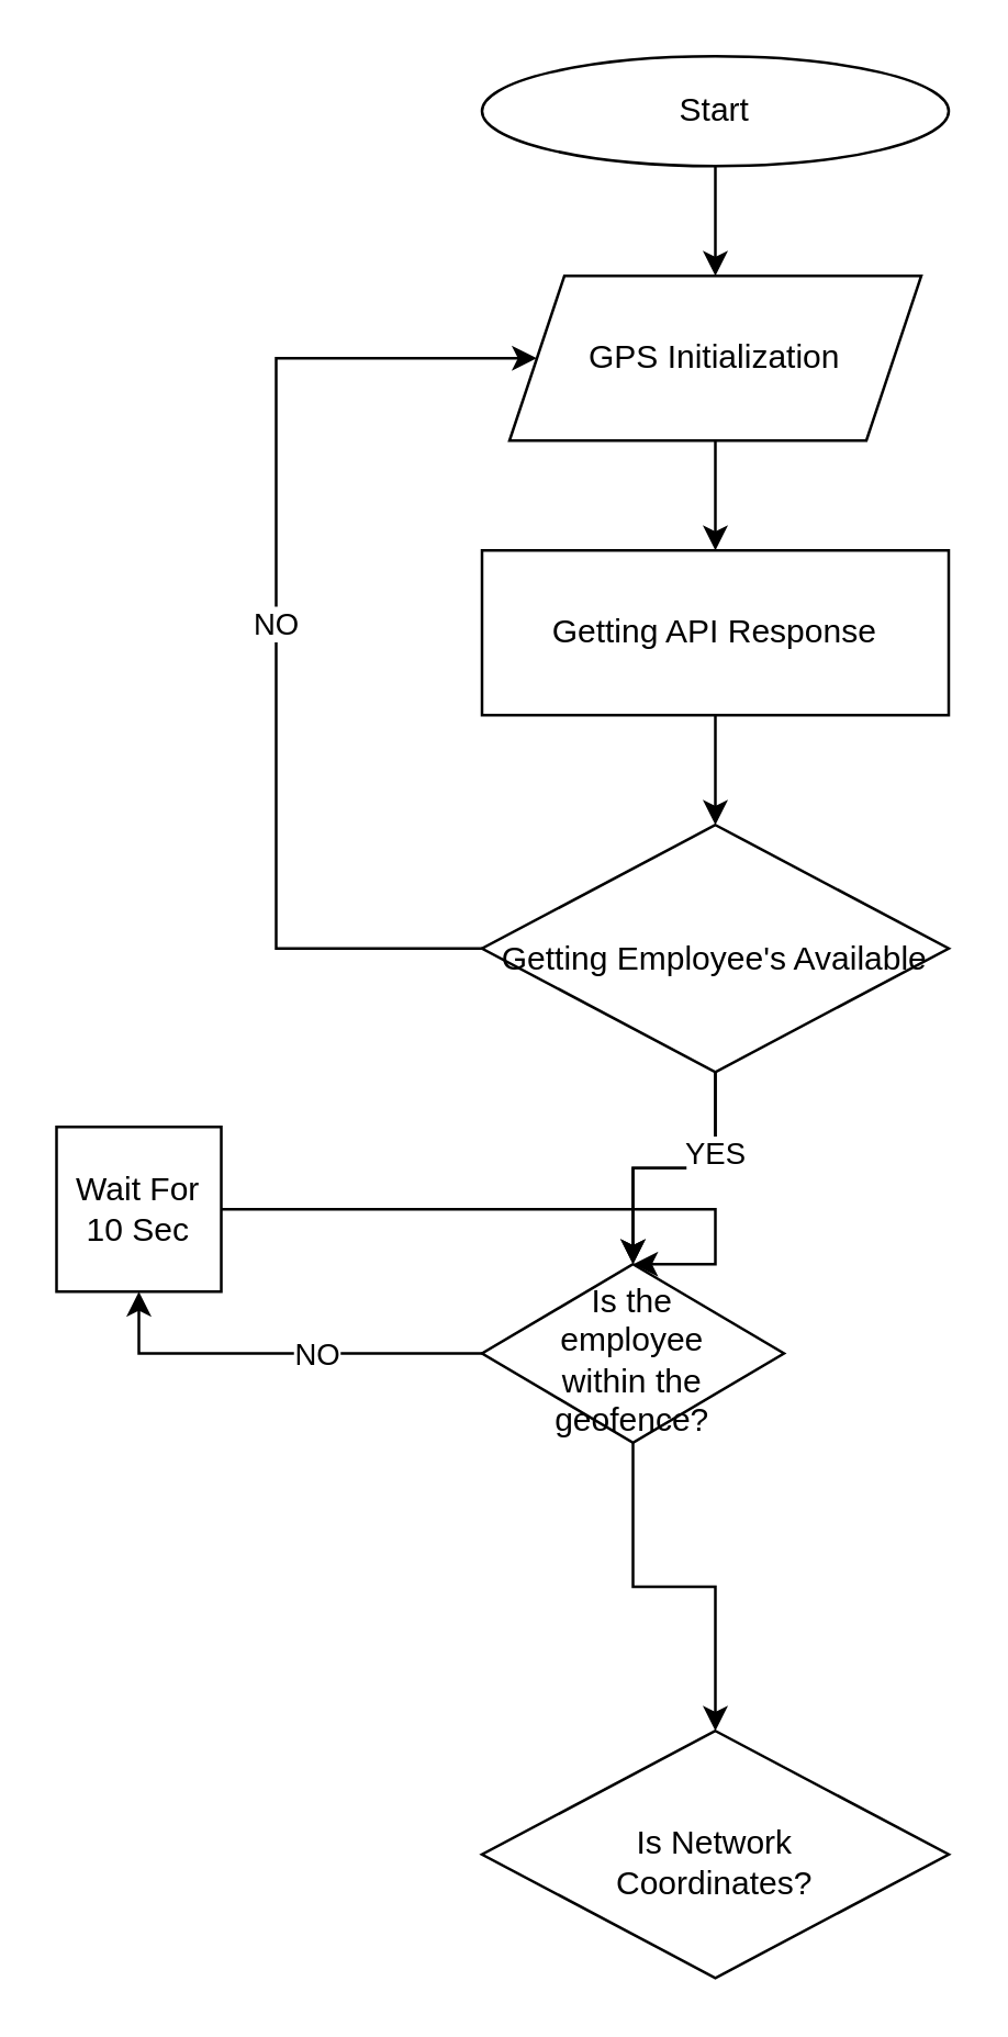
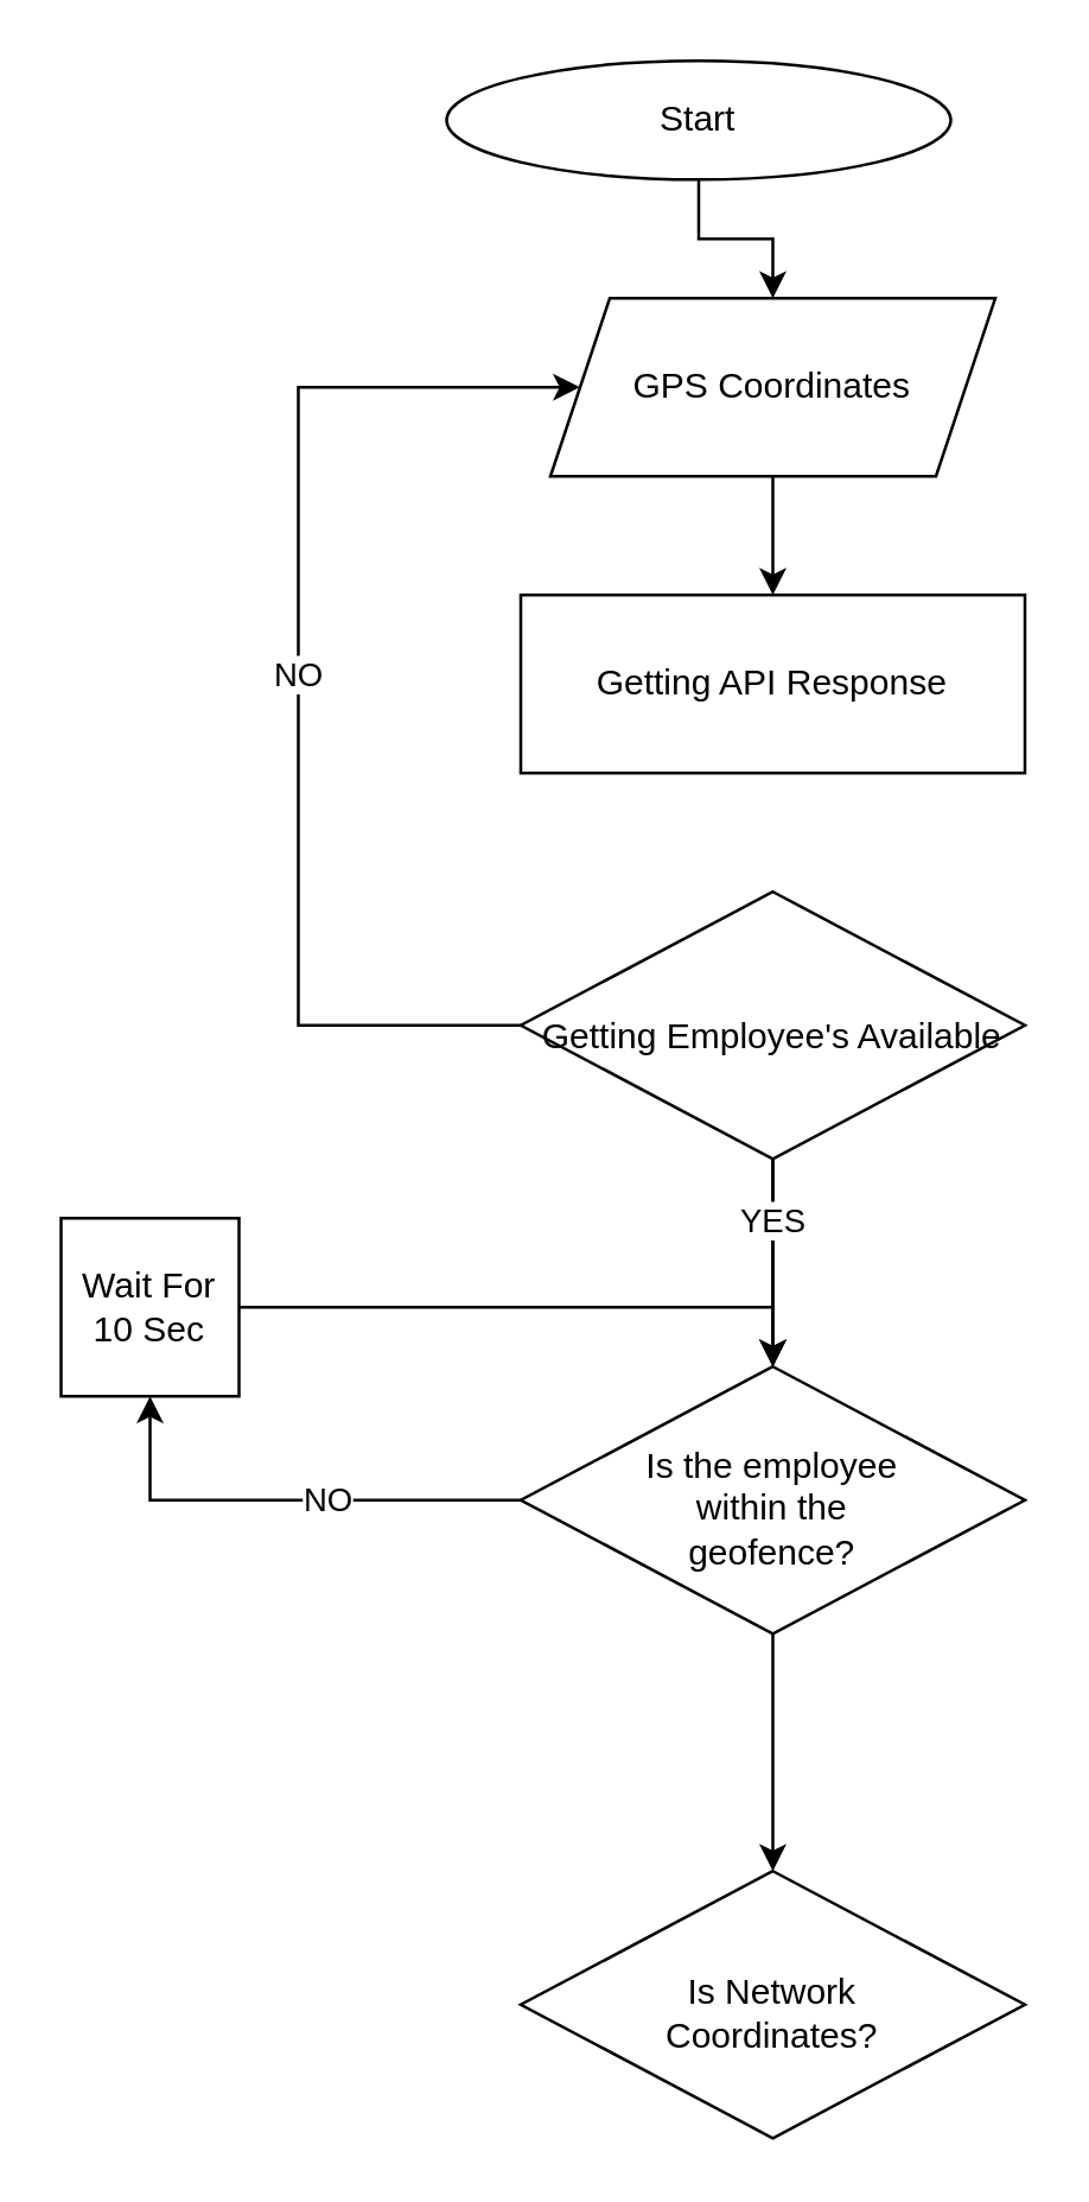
  <mxCell id="0" />
  <mxCell id="1" parent="0" />
  <mxCell id="2" value="" style="edgeStyle=orthogonalEdgeStyle;rounded=0;orthogonalLoop=1;jettySize=auto;html=1;" edge="1" parent="1" source="3" target="5"><mxGeometry relative="1" as="geometry" /></mxCell>
- <mxCell id="3" value="Start" style="ellipse;whiteSpace=wrap;html=1;" vertex="1" parent="1"><mxGeometry x="175" y="20" width="170" height="40" as="geometry" /></mxCell>
+ <mxCell id="3" value="Start" style="ellipse;whiteSpace=wrap;html=1;" vertex="1" parent="1"><mxGeometry x="150" y="20" width="170" height="40" as="geometry" /></mxCell>
  <mxCell id="4" value="" style="edgeStyle=orthogonalEdgeStyle;rounded=0;orthogonalLoop=1;jettySize=auto;html=1;" edge="1" parent="1" source="5" target="7"><mxGeometry relative="1" as="geometry" /></mxCell>
- <mxCell id="5" value="GPS Initialization" style="shape=parallelogram;perimeter=parallelogramPerimeter;whiteSpace=wrap;html=1;fixedSize=1;" vertex="1" parent="1"><mxGeometry x="185" y="100" width="150" height="60" as="geometry" /></mxCell>
- <mxCell id="6" value="" style="edgeStyle=orthogonalEdgeStyle;rounded=0;orthogonalLoop=1;jettySize=auto;html=1;" edge="1" parent="1" source="7" target="10"><mxGeometry relative="1" as="geometry" /></mxCell>
+ <mxCell id="5" value="GPS Coordinates" style="shape=parallelogram;perimeter=parallelogramPerimeter;whiteSpace=wrap;html=1;fixedSize=1;" vertex="1" parent="1"><mxGeometry x="185" y="100" width="150" height="60" as="geometry" /></mxCell>
  <mxCell id="7" value="Getting API Response" style="whiteSpace=wrap;html=1;" vertex="1" parent="1"><mxGeometry x="175" y="200" width="170" height="60" as="geometry" /></mxCell>
  <mxCell id="8" value="" style="edgeStyle=orthogonalEdgeStyle;rounded=0;orthogonalLoop=1;jettySize=auto;html=1;" edge="1" parent="1" source="10" target="14"><mxGeometry relative="1" as="geometry" /></mxCell>
  <mxCell id="9" value="YES" style="edgeStyle=orthogonalEdgeStyle;rounded=0;orthogonalLoop=1;jettySize=auto;html=1;" edge="1" parent="1" source="10" target="14"><mxGeometry x="-0.4" relative="1" as="geometry"><mxPoint as="offset" /></mxGeometry></mxCell>
  <mxCell id="10" value="Getting Employee's Available" style="rhombus;whiteSpace=wrap;html=1;spacingTop=7;" vertex="1" parent="1"><mxGeometry x="175" y="300" width="170" height="90" as="geometry" /></mxCell>
  <mxCell id="11" value="NO" style="edgeStyle=none;orthogonalLoop=1;jettySize=auto;html=1;rounded=0;entryX=0;entryY=0.5;entryDx=0;entryDy=0;exitX=0;exitY=0.5;exitDx=0;exitDy=0;" edge="1" parent="1" source="10" target="5"><mxGeometry width="100" relative="1" as="geometry"><mxPoint x="200" y="340" as="sourcePoint" /><mxPoint x="100" y="130" as="targetPoint" /><Array as="points"><mxPoint x="100" y="345" /><mxPoint x="100" y="130" /></Array></mxGeometry></mxCell>
  <mxCell id="12" value="NO" style="edgeStyle=orthogonalEdgeStyle;rounded=0;orthogonalLoop=1;jettySize=auto;html=1;exitX=0;exitY=0.5;exitDx=0;exitDy=0;entryX=0.5;entryY=1;entryDx=0;entryDy=0;" edge="1" parent="1" source="14" target="16"><mxGeometry x="-0.188" relative="1" as="geometry"><mxPoint as="offset" /></mxGeometry></mxCell>
  <mxCell id="13" value="" style="edgeStyle=orthogonalEdgeStyle;rounded=0;orthogonalLoop=1;jettySize=auto;html=1;" edge="1" parent="1" source="14" target="17"><mxGeometry relative="1" as="geometry" /></mxCell>
- <mxCell id="14" value="&lt;div style=&quot;&quot;&gt;&lt;span style=&quot;background-color: initial;&quot;&gt;Is the employee within the geofence?&lt;/span&gt;&lt;/div&gt;" style="rhombus;whiteSpace=wrap;html=1;align=center;spacingLeft=30;spacingRight=30;spacingTop=5;" vertex="1" parent="1"><mxGeometry x="175" y="460" width="110" height="65" as="geometry" /></mxCell>
+ <mxCell id="14" value="&lt;div style=&quot;&quot;&gt;&lt;span style=&quot;background-color: initial;&quot;&gt;Is the employee within the geofence?&lt;/span&gt;&lt;/div&gt;" style="rhombus;whiteSpace=wrap;html=1;align=center;spacingLeft=30;spacingRight=30;spacingTop=5;" vertex="1" parent="1"><mxGeometry x="175" y="460" width="170" height="90" as="geometry" /></mxCell>
  <mxCell id="15" style="edgeStyle=orthogonalEdgeStyle;rounded=0;orthogonalLoop=1;jettySize=auto;html=1;entryX=0.5;entryY=0;entryDx=0;entryDy=0;" edge="1" parent="1" source="16" target="14"><mxGeometry relative="1" as="geometry"><Array as="points"><mxPoint x="260" y="440" /></Array></mxGeometry></mxCell>
  <mxCell id="16" value="Wait For 10 Sec" style="whiteSpace=wrap;html=1;aspect=fixed;" vertex="1" parent="1"><mxGeometry x="20" y="410" width="60" height="60" as="geometry" /></mxCell>
  <mxCell id="17" value="Is Network Coordinates?" style="rhombus;whiteSpace=wrap;html=1;align=center;spacingLeft=30;spacingRight=30;spacingTop=5;" vertex="1" parent="1"><mxGeometry x="175" y="630" width="170" height="90" as="geometry" /></mxCell>
